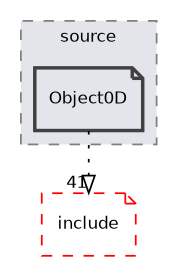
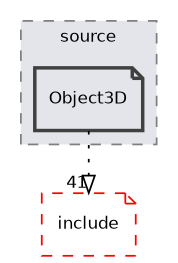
  digraph {
    compound=true
    node [fillcolor="#e3e5eb" fontname=Helvetica fontsize=10 shape=note]
-   n1 [color=grey25 label=Object0D style="filled,bold,"]
+   n1 [color=grey25 label=Object3D style="filled,bold,"]
    n2 [color=red label=include style="dashed,"]
    subgraph cluster_1 {
      bgcolor="#e3e5eb"
      fontname=Helvetica
      fontsize=10
      label=source
      pencolor=grey50
      style="filled,dashed,"
      n1
    }
    n1 -> n2 [fontname=Helvetica fontsize=10 headlabel=41 labeldistance=1.5 labelfontname=Helvetica labelfontsize=10 color=black style=dotted arrowhead=onormal]
  }
